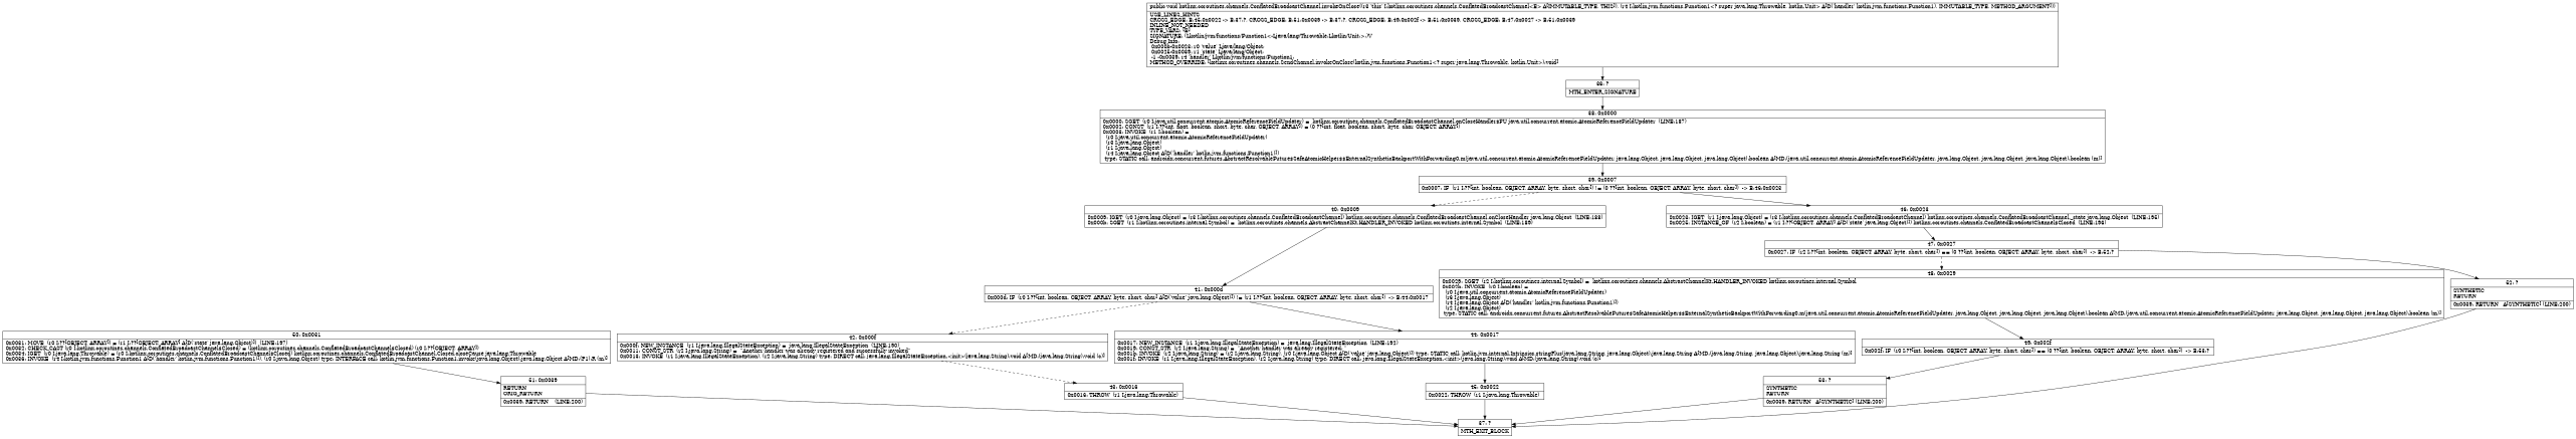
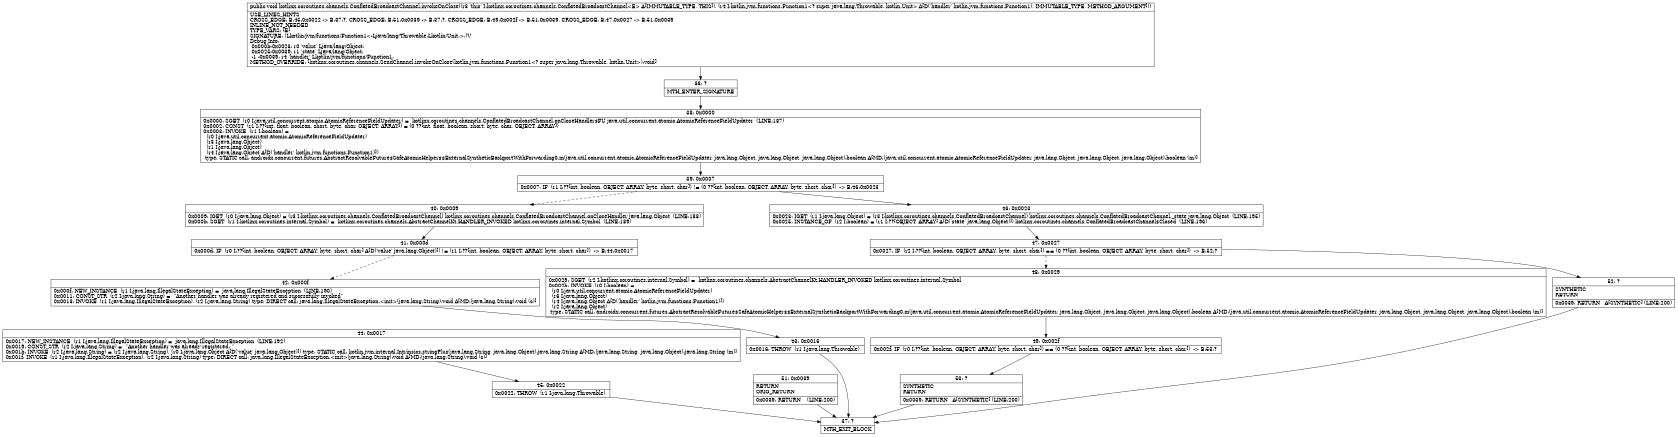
  digraph {
    node [shape=record]
    n1 [label="{36\:\ ?|MTH_ENTER_SIGNATURE\l}"]
    n2 [label="{38\:\ 0x0000|0x0000: SGET  (r0 I:java.util.concurrent.atomic.AtomicReferenceFieldUpdater) =  kotlinx.coroutines.channels.ConflatedBroadcastChannel.onCloseHandler$FU java.util.concurrent.atomic.AtomicReferenceFieldUpdater  (LINE:187)\l0x0002: CONST  (r1 I:??[int, float, boolean, short, byte, char, OBJECT, ARRAY]) = (0 ??[int, float, boolean, short, byte, char, OBJECT, ARRAY]) \l0x0003: INVOKE  (r1 I:boolean) = \l  (r0 I:java.util.concurrent.atomic.AtomicReferenceFieldUpdater)\l  (r3 I:java.lang.Object)\l  (r1 I:java.lang.Object)\l  (r4 I:java.lang.Object A[D('handler' kotlin.jvm.functions.Function1)])\l type: STATIC call: androidx.concurrent.futures.AbstractResolvableFuture$SafeAtomicHelper$$ExternalSyntheticBackportWithForwarding0.m(java.util.concurrent.atomic.AtomicReferenceFieldUpdater, java.lang.Object, java.lang.Object, java.lang.Object):boolean A[MD:(java.util.concurrent.atomic.AtomicReferenceFieldUpdater, java.lang.Object, java.lang.Object, java.lang.Object):boolean (m)]\l}"]
    n3 [label="{39\:\ 0x0007|0x0007: IF  (r1 I:??[int, boolean, OBJECT, ARRAY, byte, short, char]) != (0 ??[int, boolean, OBJECT, ARRAY, byte, short, char])  \-\> B:46:0x0023 \l}"]
    n4 [label="{40\:\ 0x0009|0x0009: IGET  (r0 I:java.lang.Object) = (r3 I:kotlinx.coroutines.channels.ConflatedBroadcastChannel) kotlinx.coroutines.channels.ConflatedBroadcastChannel.onCloseHandler java.lang.Object  (LINE:188)\l0x000b: SGET  (r1 I:kotlinx.coroutines.internal.Symbol) =  kotlinx.coroutines.channels.AbstractChannelKt.HANDLER_INVOKED kotlinx.coroutines.internal.Symbol  (LINE:189)\l}"]
    n5 [label="{46\:\ 0x0023|0x0023: IGET  (r1 I:java.lang.Object) = (r3 I:kotlinx.coroutines.channels.ConflatedBroadcastChannel) kotlinx.coroutines.channels.ConflatedBroadcastChannel._state java.lang.Object  (LINE:195)\l0x0025: INSTANCE_OF  (r2 I:boolean) = (r1 I:??[OBJECT, ARRAY] A[D('state' java.lang.Object)]) kotlinx.coroutines.channels.ConflatedBroadcastChannel$Closed  (LINE:196)\l}"]
    n6 [label="{41\:\ 0x000d|0x000d: IF  (r0 I:??[int, boolean, OBJECT, ARRAY, byte, short, char] A[D('value' java.lang.Object)]) != (r1 I:??[int, boolean, OBJECT, ARRAY, byte, short, char])  \-\> B:44:0x0017 \l}"]
    n7 [label="{47\:\ 0x0027|0x0027: IF  (r2 I:??[int, boolean, OBJECT, ARRAY, byte, short, char]) == (0 ??[int, boolean, OBJECT, ARRAY, byte, short, char])  \-\> B:52:? \l}"]
    n8 [label="{42\:\ 0x000f|0x000f: NEW_INSTANCE  (r1 I:java.lang.IllegalStateException) =  java.lang.IllegalStateException  (LINE:190)\l0x0011: CONST_STR  (r2 I:java.lang.String) =  \"Another handler was already registered and successfully invoked\" \l0x0013: INVOKE  (r1 I:java.lang.IllegalStateException), (r2 I:java.lang.String) type: DIRECT call: java.lang.IllegalStateException.\<init\>(java.lang.String):void A[MD:(java.lang.String):void (c)]\l}"]
    n9 [label="{44\:\ 0x0017|0x0017: NEW_INSTANCE  (r1 I:java.lang.IllegalStateException) =  java.lang.IllegalStateException  (LINE:192)\l0x0019: CONST_STR  (r2 I:java.lang.String) =  \"Another handler was already registered: \" \l0x001b: INVOKE  (r2 I:java.lang.String) = (r2 I:java.lang.String), (r0 I:java.lang.Object A[D('value' java.lang.Object)]) type: STATIC call: kotlin.jvm.internal.Intrinsics.stringPlus(java.lang.String, java.lang.Object):java.lang.String A[MD:(java.lang.String, java.lang.Object):java.lang.String (m)]\l0x001f: INVOKE  (r1 I:java.lang.IllegalStateException), (r2 I:java.lang.String) type: DIRECT call: java.lang.IllegalStateException.\<init\>(java.lang.String):void A[MD:(java.lang.String):void (c)]\l}"]
    n10 [label="{43\:\ 0x0016|0x0016: THROW  (r1 I:java.lang.Throwable) \l}"]
    n11 [label="{45\:\ 0x0022|0x0022: THROW  (r1 I:java.lang.Throwable) \l}"]
    n12 [label="{37\:\ ?|MTH_EXIT_BLOCK\l}"]
    n13 [label="{48\:\ 0x0029|0x0029: SGET  (r2 I:kotlinx.coroutines.internal.Symbol) =  kotlinx.coroutines.channels.AbstractChannelKt.HANDLER_INVOKED kotlinx.coroutines.internal.Symbol \l0x002b: INVOKE  (r0 I:boolean) = \l  (r0 I:java.util.concurrent.atomic.AtomicReferenceFieldUpdater)\l  (r6 I:java.lang.Object)\l  (r4 I:java.lang.Object A[D('handler' kotlin.jvm.functions.Function1)])\l  (r2 I:java.lang.Object)\l type: STATIC call: androidx.concurrent.futures.AbstractResolvableFuture$SafeAtomicHelper$$ExternalSyntheticBackportWithForwarding0.m(java.util.concurrent.atomic.AtomicReferenceFieldUpdater, java.lang.Object, java.lang.Object, java.lang.Object):boolean A[MD:(java.util.concurrent.atomic.AtomicReferenceFieldUpdater, java.lang.Object, java.lang.Object, java.lang.Object):boolean (m)]\l}"]
    n14 [label="{52\:\ ?|SYNTHETIC\lRETURN\l|0x0039: RETURN   A[SYNTHETIC] (LINE:200)\l}"]
    n15 [label="{49\:\ 0x002f|0x002f: IF  (r0 I:??[int, boolean, OBJECT, ARRAY, byte, short, char]) == (0 ??[int, boolean, OBJECT, ARRAY, byte, short, char])  \-\> B:53:? \l}"]
    n16 [label="{53\:\ ?|SYNTHETIC\lRETURN\l|0x0039: RETURN   A[SYNTHETIC] (LINE:200)\l}"]
-   n17 [label="{50\:\ 0x0031|0x0031: MOVE  (r0 I:??[OBJECT, ARRAY]) = (r1 I:??[OBJECT, ARRAY] A[D('state' java.lang.Object)])  (LINE:197)\l0x0032: CHECK_CAST (r0 I:kotlinx.coroutines.channels.ConflatedBroadcastChannel$Closed) = (kotlinx.coroutines.channels.ConflatedBroadcastChannel$Closed) (r0 I:??[OBJECT, ARRAY]) \l0x0034: IGET  (r0 I:java.lang.Throwable) = (r0 I:kotlinx.coroutines.channels.ConflatedBroadcastChannel$Closed) kotlinx.coroutines.channels.ConflatedBroadcastChannel.Closed.closeCause java.lang.Throwable \l0x0036: INVOKE  (r4 I:kotlin.jvm.functions.Function1 A[D('handler' kotlin.jvm.functions.Function1)]), (r0 I:java.lang.Object) type: INTERFACE call: kotlin.jvm.functions.Function1.invoke(java.lang.Object):java.lang.Object A[MD:(P1):R (m)]\l}"]
    n18 [label="{51\:\ 0x0039|RETURN\lORIG_RETURN\l|0x0039: RETURN    (LINE:200)\l}"]
    n19 [label="{public void kotlinx.coroutines.channels.ConflatedBroadcastChannel.invokeOnClose((r3 'this' I:kotlinx.coroutines.channels.ConflatedBroadcastChannel\<E\> A[IMMUTABLE_TYPE, THIS]), (r4 I:kotlin.jvm.functions.Function1\<? super java.lang.Throwable, kotlin.Unit\> A[D('handler' kotlin.jvm.functions.Function1), IMMUTABLE_TYPE, METHOD_ARGUMENT]))  | USE_LINES_HINTS\lCROSS_EDGE: B:45:0x0022 \-\> B:37:?, CROSS_EDGE: B:51:0x0039 \-\> B:37:?, CROSS_EDGE: B:49:0x002f \-\> B:51:0x0039, CROSS_EDGE: B:47:0x0027 \-\> B:51:0x0039\lINLINE_NOT_NEEDED\lTYPE_VARS: [E]\lSIGNATURE: (Lkotlin\/jvm\/functions\/Function1\<\-Ljava\/lang\/Throwable;Lkotlin\/Unit;\>;)V\lDebug Info:\l  0x000b\-0x0023: r0 'value' Ljava\/lang\/Object;\l  0x0025\-0x0039: r1 'state' Ljava\/lang\/Object;\l  \-1 \-0x0039: r4 'handler' Lkotlin\/jvm\/functions\/Function1;\lMETHOD_OVERRIDE: [kotlinx.coroutines.channels.SendChannel.invokeOnClose(kotlin.jvm.functions.Function1\<? super java.lang.Throwable, kotlin.Unit\>):void]\l}"]
    n1 -> n2
    n2 -> n3
    n3 -> n4 [style=dashed]
    n3 -> n5
    n4 -> n6
    n5 -> n7
    n6 -> n8 [style=dashed]
-   n6 -> n9
    n7 -> n13 [style=dashed]
    n7 -> n14
-   n8 -> n10 [style=dashed]
+   n8 -> n10
    n9 -> n11
    n10 -> n12
    n11 -> n12
    n13 -> n15
    n14 -> n12
    n15 -> n16
    n16 -> n12
-   n17 -> n18
    n18 -> n12
    n19 -> n1
  }
